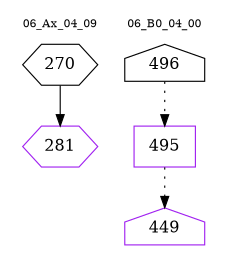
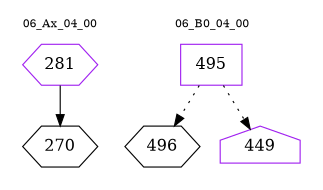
  digraph {
    node [color=purple shape=hexagon]
    edge [color=black style=dotted]
    n1 [color=black label=270]
    n2 [label=281]
    n3 [label=495 shape=box]
-   n4 [color=black label=496 shape=house]
+   n4 [color=black label=496]
    n5 [label=449 shape=house]
    subgraph cluster_1 {
      color=white
      fontsize=10
-     label="06_Ax_04_09"
+     label="06_Ax_04_00"
      n1
      n2
    }
    subgraph cluster_2 {
      color=white
      fontsize=10
      label="06_B0_04_00"
      n3
      n4
      n5
    }
-   n1 -> n2 [style=solid]
-   n4 -> n3
+   n2 -> n1 [style=solid]
+   n3 -> n4
    n3 -> n5
  }
